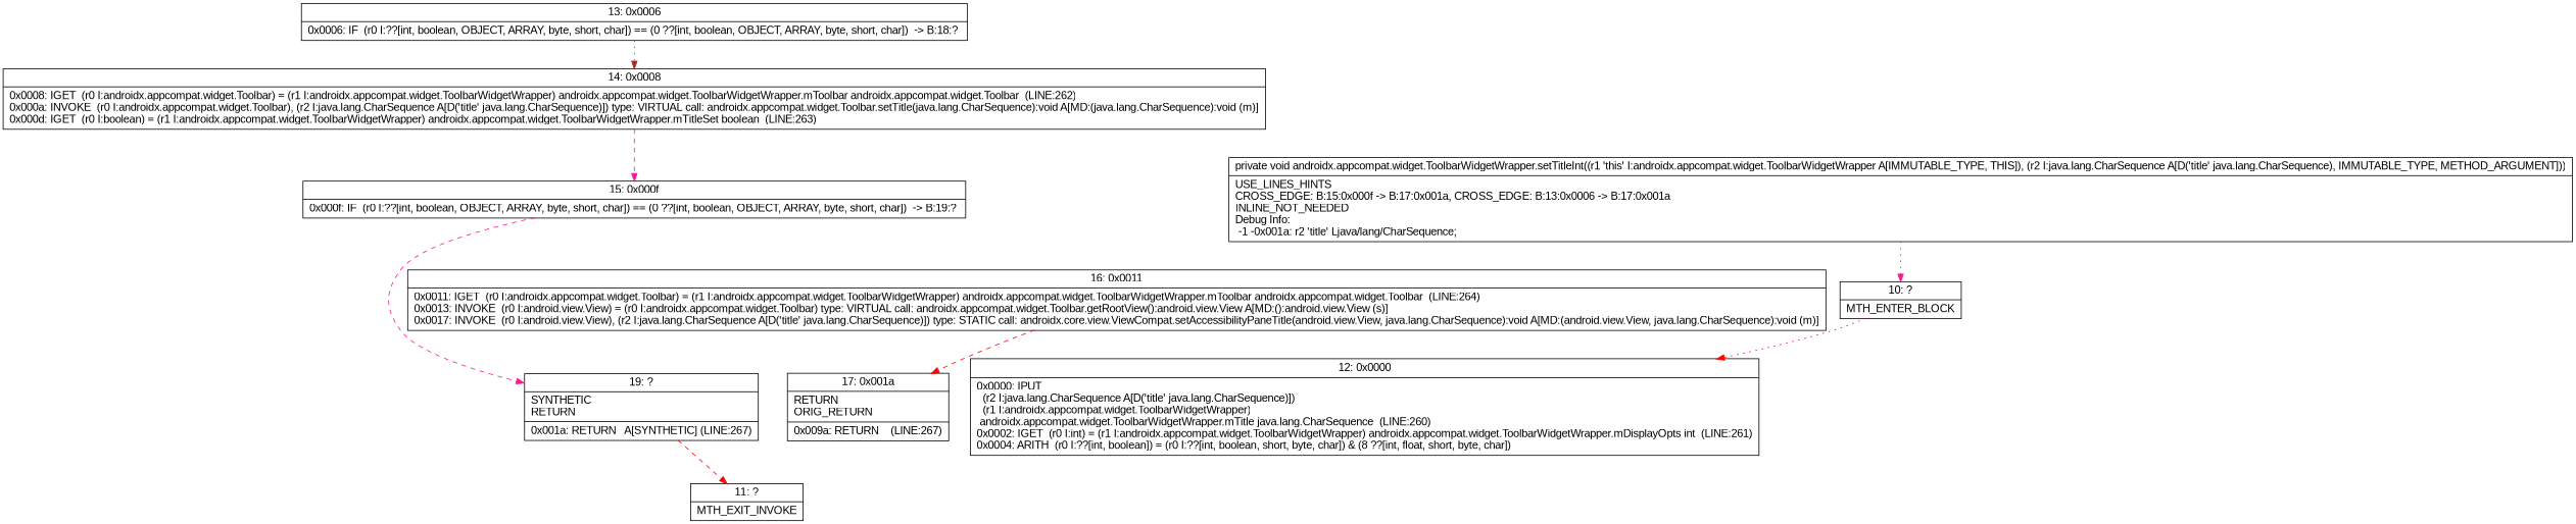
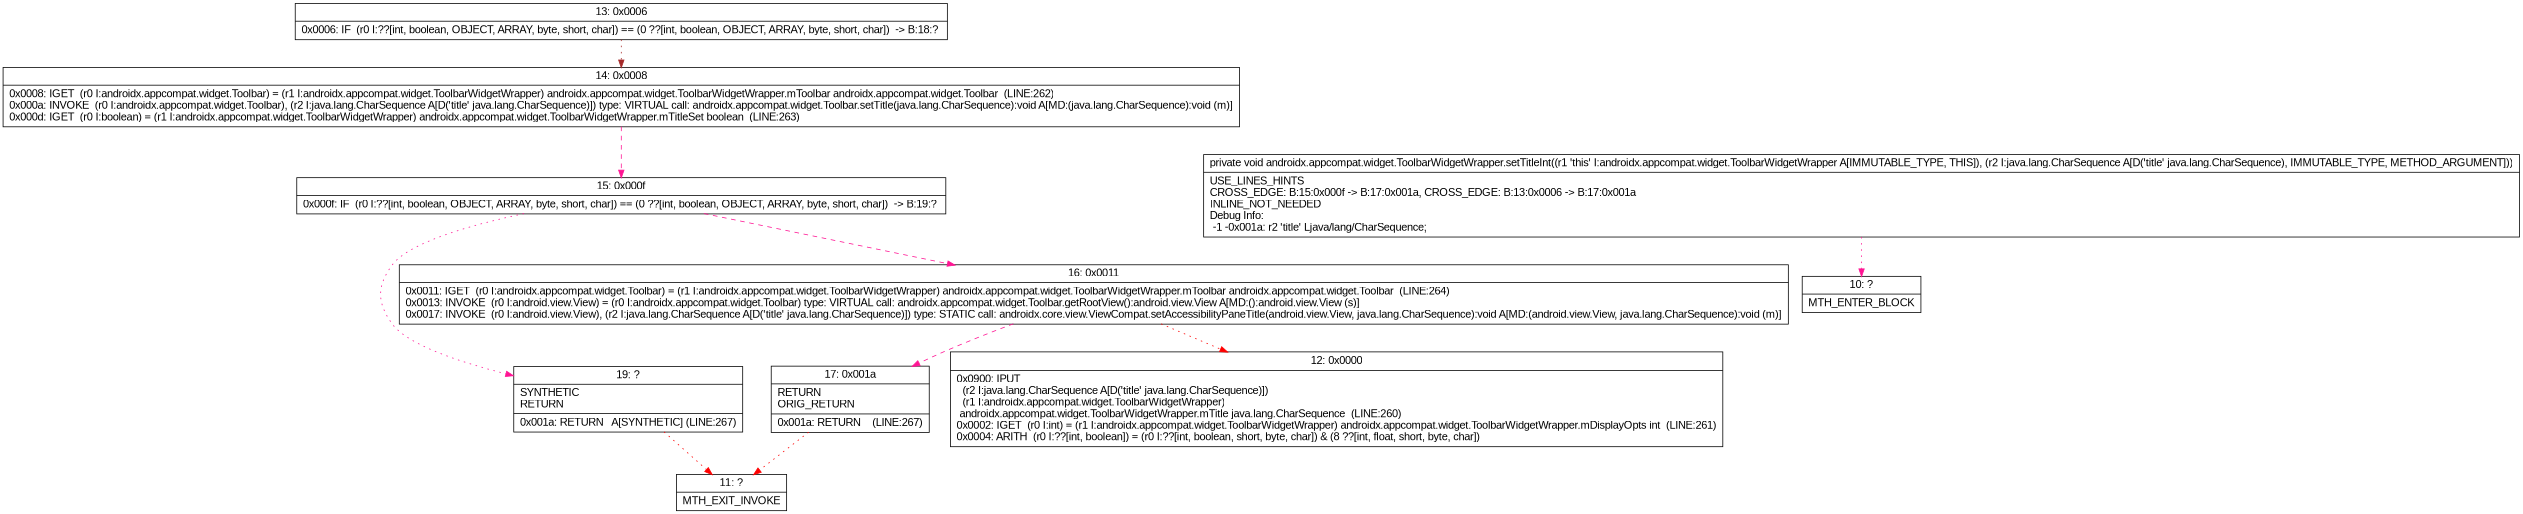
  digraph {
    fontname="Liberation Sans"
    node [fontname="Liberation Sans" shape=record]
    edge [color=red fontname="Liberation Sans" style=dotted]
    n1 [label="{10\:\ ?|MTH_ENTER_BLOCK\l}"]
-   n2 [label="{12\:\ 0x0000|0x0000: IPUT  \l  (r2 I:java.lang.CharSequence A[D('title' java.lang.CharSequence)])\l  (r1 I:androidx.appcompat.widget.ToolbarWidgetWrapper)\l androidx.appcompat.widget.ToolbarWidgetWrapper.mTitle java.lang.CharSequence  (LINE:260)\l0x0002: IGET  (r0 I:int) = (r1 I:androidx.appcompat.widget.ToolbarWidgetWrapper) androidx.appcompat.widget.ToolbarWidgetWrapper.mDisplayOpts int  (LINE:261)\l0x0004: ARITH  (r0 I:??[int, boolean]) = (r0 I:??[int, boolean, short, byte, char]) & (8 ??[int, float, short, byte, char]) \l}"]
+   n2 [label="{12\:\ 0x0000|0x0900: IPUT  \l  (r2 I:java.lang.CharSequence A[D('title' java.lang.CharSequence)])\l  (r1 I:androidx.appcompat.widget.ToolbarWidgetWrapper)\l androidx.appcompat.widget.ToolbarWidgetWrapper.mTitle java.lang.CharSequence  (LINE:260)\l0x0002: IGET  (r0 I:int) = (r1 I:androidx.appcompat.widget.ToolbarWidgetWrapper) androidx.appcompat.widget.ToolbarWidgetWrapper.mDisplayOpts int  (LINE:261)\l0x0004: ARITH  (r0 I:??[int, boolean]) = (r0 I:??[int, boolean, short, byte, char]) & (8 ??[int, float, short, byte, char]) \l}"]
    n3 [label="{13\:\ 0x0006|0x0006: IF  (r0 I:??[int, boolean, OBJECT, ARRAY, byte, short, char]) == (0 ??[int, boolean, OBJECT, ARRAY, byte, short, char])  \-\> B:18:? \l}"]
    n4 [label="{14\:\ 0x0008|0x0008: IGET  (r0 I:androidx.appcompat.widget.Toolbar) = (r1 I:androidx.appcompat.widget.ToolbarWidgetWrapper) androidx.appcompat.widget.ToolbarWidgetWrapper.mToolbar androidx.appcompat.widget.Toolbar  (LINE:262)\l0x000a: INVOKE  (r0 I:androidx.appcompat.widget.Toolbar), (r2 I:java.lang.CharSequence A[D('title' java.lang.CharSequence)]) type: VIRTUAL call: androidx.appcompat.widget.Toolbar.setTitle(java.lang.CharSequence):void A[MD:(java.lang.CharSequence):void (m)]\l0x000d: IGET  (r0 I:boolean) = (r1 I:androidx.appcompat.widget.ToolbarWidgetWrapper) androidx.appcompat.widget.ToolbarWidgetWrapper.mTitleSet boolean  (LINE:263)\l}"]
    n5 [label="{15\:\ 0x000f|0x000f: IF  (r0 I:??[int, boolean, OBJECT, ARRAY, byte, short, char]) == (0 ??[int, boolean, OBJECT, ARRAY, byte, short, char])  \-\> B:19:? \l}"]
    n6 [label="{16\:\ 0x0011|0x0011: IGET  (r0 I:androidx.appcompat.widget.Toolbar) = (r1 I:androidx.appcompat.widget.ToolbarWidgetWrapper) androidx.appcompat.widget.ToolbarWidgetWrapper.mToolbar androidx.appcompat.widget.Toolbar  (LINE:264)\l0x0013: INVOKE  (r0 I:android.view.View) = (r0 I:androidx.appcompat.widget.Toolbar) type: VIRTUAL call: androidx.appcompat.widget.Toolbar.getRootView():android.view.View A[MD:():android.view.View (s)]\l0x0017: INVOKE  (r0 I:android.view.View), (r2 I:java.lang.CharSequence A[D('title' java.lang.CharSequence)]) type: STATIC call: androidx.core.view.ViewCompat.setAccessibilityPaneTitle(android.view.View, java.lang.CharSequence):void A[MD:(android.view.View, java.lang.CharSequence):void (m)]\l}"]
    n7 [label="{19\:\ ?|SYNTHETIC\lRETURN\l|0x001a: RETURN   A[SYNTHETIC] (LINE:267)\l}"]
-   n8 [label="{17\:\ 0x001a|RETURN\lORIG_RETURN\l|0x009a: RETURN    (LINE:267)\l}"]
+   n8 [label="{17\:\ 0x001a|RETURN\lORIG_RETURN\l|0x001a: RETURN    (LINE:267)\l}"]
    n9 [label="{11\:\ ?|MTH_EXIT_INVOKE\l}"]
    n10 [label="{private void androidx.appcompat.widget.ToolbarWidgetWrapper.setTitleInt((r1 'this' I:androidx.appcompat.widget.ToolbarWidgetWrapper A[IMMUTABLE_TYPE, THIS]), (r2 I:java.lang.CharSequence A[D('title' java.lang.CharSequence), IMMUTABLE_TYPE, METHOD_ARGUMENT]))  | USE_LINES_HINTS\lCROSS_EDGE: B:15:0x000f \-\> B:17:0x001a, CROSS_EDGE: B:13:0x0006 \-\> B:17:0x001a\lINLINE_NOT_NEEDED\lDebug Info:\l  \-1 \-0x001a: r2 'title' Ljava\/lang\/CharSequence;\l}"]
-   n1 -> n2
+   n6 -> n2
    n3 -> n4 [color=brown]
    n4 -> n5 [color=deeppink style=dashed]
-   n5 -> n7 [color=deeppink style=dashed]
-   n6 -> n8 [style=dashed]
-   n7 -> n9 [style=dashed]
+   n5 -> n6 [color=deeppink style=dashed]
+   n5 -> n7 [color=deeppink]
+   n6 -> n8 [color=deeppink style=dashed]
+   n7 -> n9
+   n8 -> n9
    n10 -> n1 [color=deeppink]
  }
